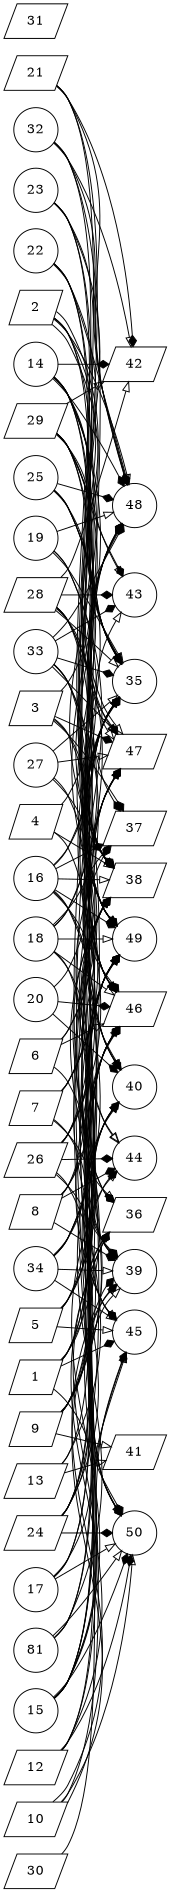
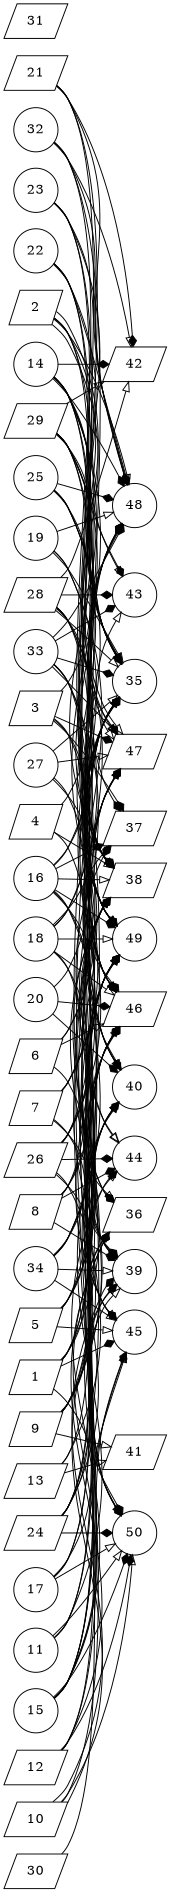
  digraph {
    rankdir=LR
    node [alpha=0.16 shape=parallelogram]
    edge [arrowhead=onormal]
    1 [expect_size=22666240]
    35 [alpha=0.00 expect_size=20091904 shape=circle]
    36 [alpha=0.15 expect_size=36473856]
    38 [alpha=0.01 expect_size=24199168]
    45 [alpha=0.06 expect_size=34136064 shape=circle]
    47 [alpha=0.14 expect_size=23895040]
    50 [alpha=0.14 expect_size=52193280 shape=circle]
    2 [alpha=0.12 expect_size=21892096]
    46 [alpha=0.15 expect_size=35040256]
    48 [alpha=0.20 expect_size=37805056 shape=circle]
    3 [alpha=0.10 expect_size=23514112]
    37 [alpha=0.06 expect_size=37763072]
    4 [alpha=0.03 expect_size=23416832]
    5 [alpha=0.15 expect_size=40271872]
    43 [alpha=0.03 expect_size=30247936 shape=circle]
    44 [alpha=0.10 expect_size=20895744 shape=circle]
    49 [alpha=0.13 expect_size=40699904 shape=circle]
    6 [expect_size=15135744]
    7 [alpha=0.09 expect_size=5483520]
    39 [alpha=0.05 expect_size=8483840 shape=circle]
    8 [alpha=0.04 expect_size=17941504]
    9 [alpha=0.13 expect_size=43069440]
    40 [alpha=0.10 expect_size=28443648 shape=circle]
    41 [alpha=0.05 expect_size=25370624]
    10 [alpha=0.08 expect_size=40907776]
-   11 [alpha=0.02 expect_size=16084992 shape=circle label=81]
+   11 [alpha=0.02 expect_size=16084992 shape=circle]
    12 [alpha=0.11 expect_size=5647360]
    13 [alpha=0.13 expect_size=34719744]
    14 [alpha=0.12 expect_size=10142720 shape=circle]
    42 [alpha=0.13 expect_size=10108928]
    15 [alpha=0.04 expect_size=17498112 shape=circle]
    16 [alpha=0.18 expect_size=5529600 shape=circle]
    17 [expect_size=42347520 shape=circle]
    18 [alpha=0.01 expect_size=16356352 shape=circle]
    19 [alpha=0.00 expect_size=24857600 shape=circle]
    20 [alpha=0.05 expect_size=9092096 shape=circle]
    21 [alpha=0.17 expect_size=28819456]
    22 [expect_size=33454080 shape=circle]
    23 [alpha=0.03 expect_size=13077504 shape=circle]
    24 [alpha=0.18 expect_size=44229632]
    25 [alpha=0.07 expect_size=26015744 shape=circle]
    26 [alpha=0.01 expect_size=35079168]
    27 [alpha=0.14 expect_size=30289920 shape=circle]
    28 [alpha=0.13 expect_size=21357568]
    29 [alpha=0.08 expect_size=22841344]
    30 [alpha=0.19 expect_size=23481344]
    31 [alpha=0.14 expect_size=35142656]
    32 [alpha=0.09 expect_size=28063744 shape=circle]
    33 [expect_size=18895872 shape=circle]
    34 [alpha=0.06 expect_size=25909248 shape=circle]
    1 -> 35
    1 -> 36
    1 -> 38
    1 -> 45 [arrowhead=diamond]
    1 -> 47
    1 -> 50 [arrowhead=diamond]
    2 -> 35
    2 -> 38 [arrowhead=diamond]
    2 -> 47
    2 -> 47
    2 -> 46
    2 -> 48
    3 -> 38
    3 -> 47 [arrowhead=diamond]
    3 -> 50 [arrowhead=diamond]
    3 -> 48 [arrowhead=diamond]
    3 -> 37 [arrowhead=diamond]
    4 -> 38
    4 -> 50
    4 -> 48 [arrowhead=diamond]
    5 -> 45
    5 -> 46 [arrowhead=diamond]
    5 -> 43
    5 -> 44
    5 -> 49
    6 -> 35 [arrowhead=diamond]
    6 -> 45
    6 -> 47
    6 -> 46
    7 -> 35
    7 -> 36
    7 -> 38
    7 -> 47 [arrowhead=diamond]
    7 -> 39 [arrowhead=diamond]
    8 -> 35 [arrowhead=diamond]
    8 -> 38
    8 -> 46 [arrowhead=diamond]
    8 -> 44 [arrowhead=diamond]
    8 -> 39 [arrowhead=diamond]
    9 -> 36
    9 -> 38 [arrowhead=diamond]
    9 -> 47 [arrowhead=diamond]
    9 -> 49
    9 -> 39
    9 -> 40
    9 -> 41
    10 -> 38
    10 -> 50
    10 -> 39
    10 -> 39 [arrowhead=diamond]
    11 -> 50
    11 -> 46 [arrowhead=diamond]
    11 -> 49 [arrowhead=diamond]
    11 -> 40
    12 -> 36 [arrowhead=diamond]
    12 -> 50 [arrowhead=diamond]
    12 -> 46 [arrowhead=diamond]
    12 -> 40 [arrowhead=diamond]
    13 -> 38
    13 -> 46
    13 -> 41
    14 -> 35
    14 -> 36 [arrowhead=diamond]
    14 -> 38
    14 -> 46
    14 -> 48 [arrowhead=diamond]
    14 -> 43
    14 -> 49
    14 -> 42 [arrowhead=diamond]
    15 -> 36 [arrowhead=diamond]
    15 -> 38 [arrowhead=diamond]
    15 -> 45
    15 -> 50 [arrowhead=diamond]
    15 -> 46 [arrowhead=diamond]
    15 -> 44 [arrowhead=diamond]
    15 -> 49 [arrowhead=diamond]
    16 -> 35 [arrowhead=diamond]
    16 -> 38
    16 -> 45 [arrowhead=diamond]
    16 -> 46 [arrowhead=diamond]
    16 -> 48 [arrowhead=diamond]
    16 -> 37 [arrowhead=diamond]
    16 -> 49 [arrowhead=diamond]
    16 -> 40
    17 -> 38 [arrowhead=diamond]
    17 -> 45
    17 -> 50
    17 -> 49
    18 -> 35 [arrowhead=diamond]
    18 -> 50
    18 -> 46
    18 -> 48 [arrowhead=diamond]
    18 -> 37 [arrowhead=diamond]
    18 -> 44
    18 -> 49
    19 -> 35
    19 -> 46
    19 -> 48
    19 -> 40
    20 -> 35 [arrowhead=diamond]
    20 -> 46 [arrowhead=diamond]
    20 -> 40 [arrowhead=diamond]
    21 -> 35
    21 -> 48 [arrowhead=diamond]
    21 -> 49
    21 -> 42 [arrowhead=diamond]
    22 -> 35 [arrowhead=diamond]
    22 -> 38
    22 -> 48
    22 -> 49 [arrowhead=diamond]
    23 -> 35
    23 -> 38
    23 -> 48 [arrowhead=diamond]
    23 -> 49
    24 -> 35
    24 -> 50 [arrowhead=diamond]
    24 -> 46 [arrowhead=diamond]
    24 -> 49 [arrowhead=diamond]
    24 -> 39 [arrowhead=diamond]
    24 -> 40
    25 -> 35
    25 -> 38 [arrowhead=diamond]
    25 -> 46 [arrowhead=diamond]
    25 -> 48 [arrowhead=diamond]
    25 -> 49
    26 -> 35
    26 -> 38 [arrowhead=diamond]
    26 -> 50 [arrowhead=diamond]
    26 -> 48 [arrowhead=diamond]
    26 -> 44 [arrowhead=diamond]
    26 -> 49
    26 -> 39 [arrowhead=diamond]
    27 -> 35
    27 -> 38 [arrowhead=diamond]
    27 -> 47
    27 -> 39
    28 -> 35
    28 -> 47 [arrowhead=diamond]
    28 -> 43 [arrowhead=diamond]
    28 -> 49 [arrowhead=diamond]
    28 -> 39 [arrowhead=diamond]
    28 -> 40 [arrowhead=diamond]
    28 -> 42
    29 -> 35
    29 -> 36 [arrowhead=diamond]
    29 -> 47
    29 -> 46 [arrowhead=diamond]
    29 -> 37 [arrowhead=diamond]
    29 -> 43 [arrowhead=diamond]
    29 -> 42
    30 -> 45 [arrowhead=diamond]
    32 -> 38 [arrowhead=diamond]
    32 -> 48 [arrowhead=diamond]
    32 -> 40
    32 -> 42
    33 -> 35 [arrowhead=diamond]
    33 -> 45 [arrowhead=diamond]
    33 -> 47
    33 -> 48 [arrowhead=diamond]
    33 -> 43 [arrowhead=diamond]
    33 -> 44
    33 -> 49 [arrowhead=diamond]
    34 -> 45
    34 -> 47
    34 -> 37 [arrowhead=diamond]
    34 -> 49 [arrowhead=diamond]
    34 -> 39
    34 -> 40
  }
